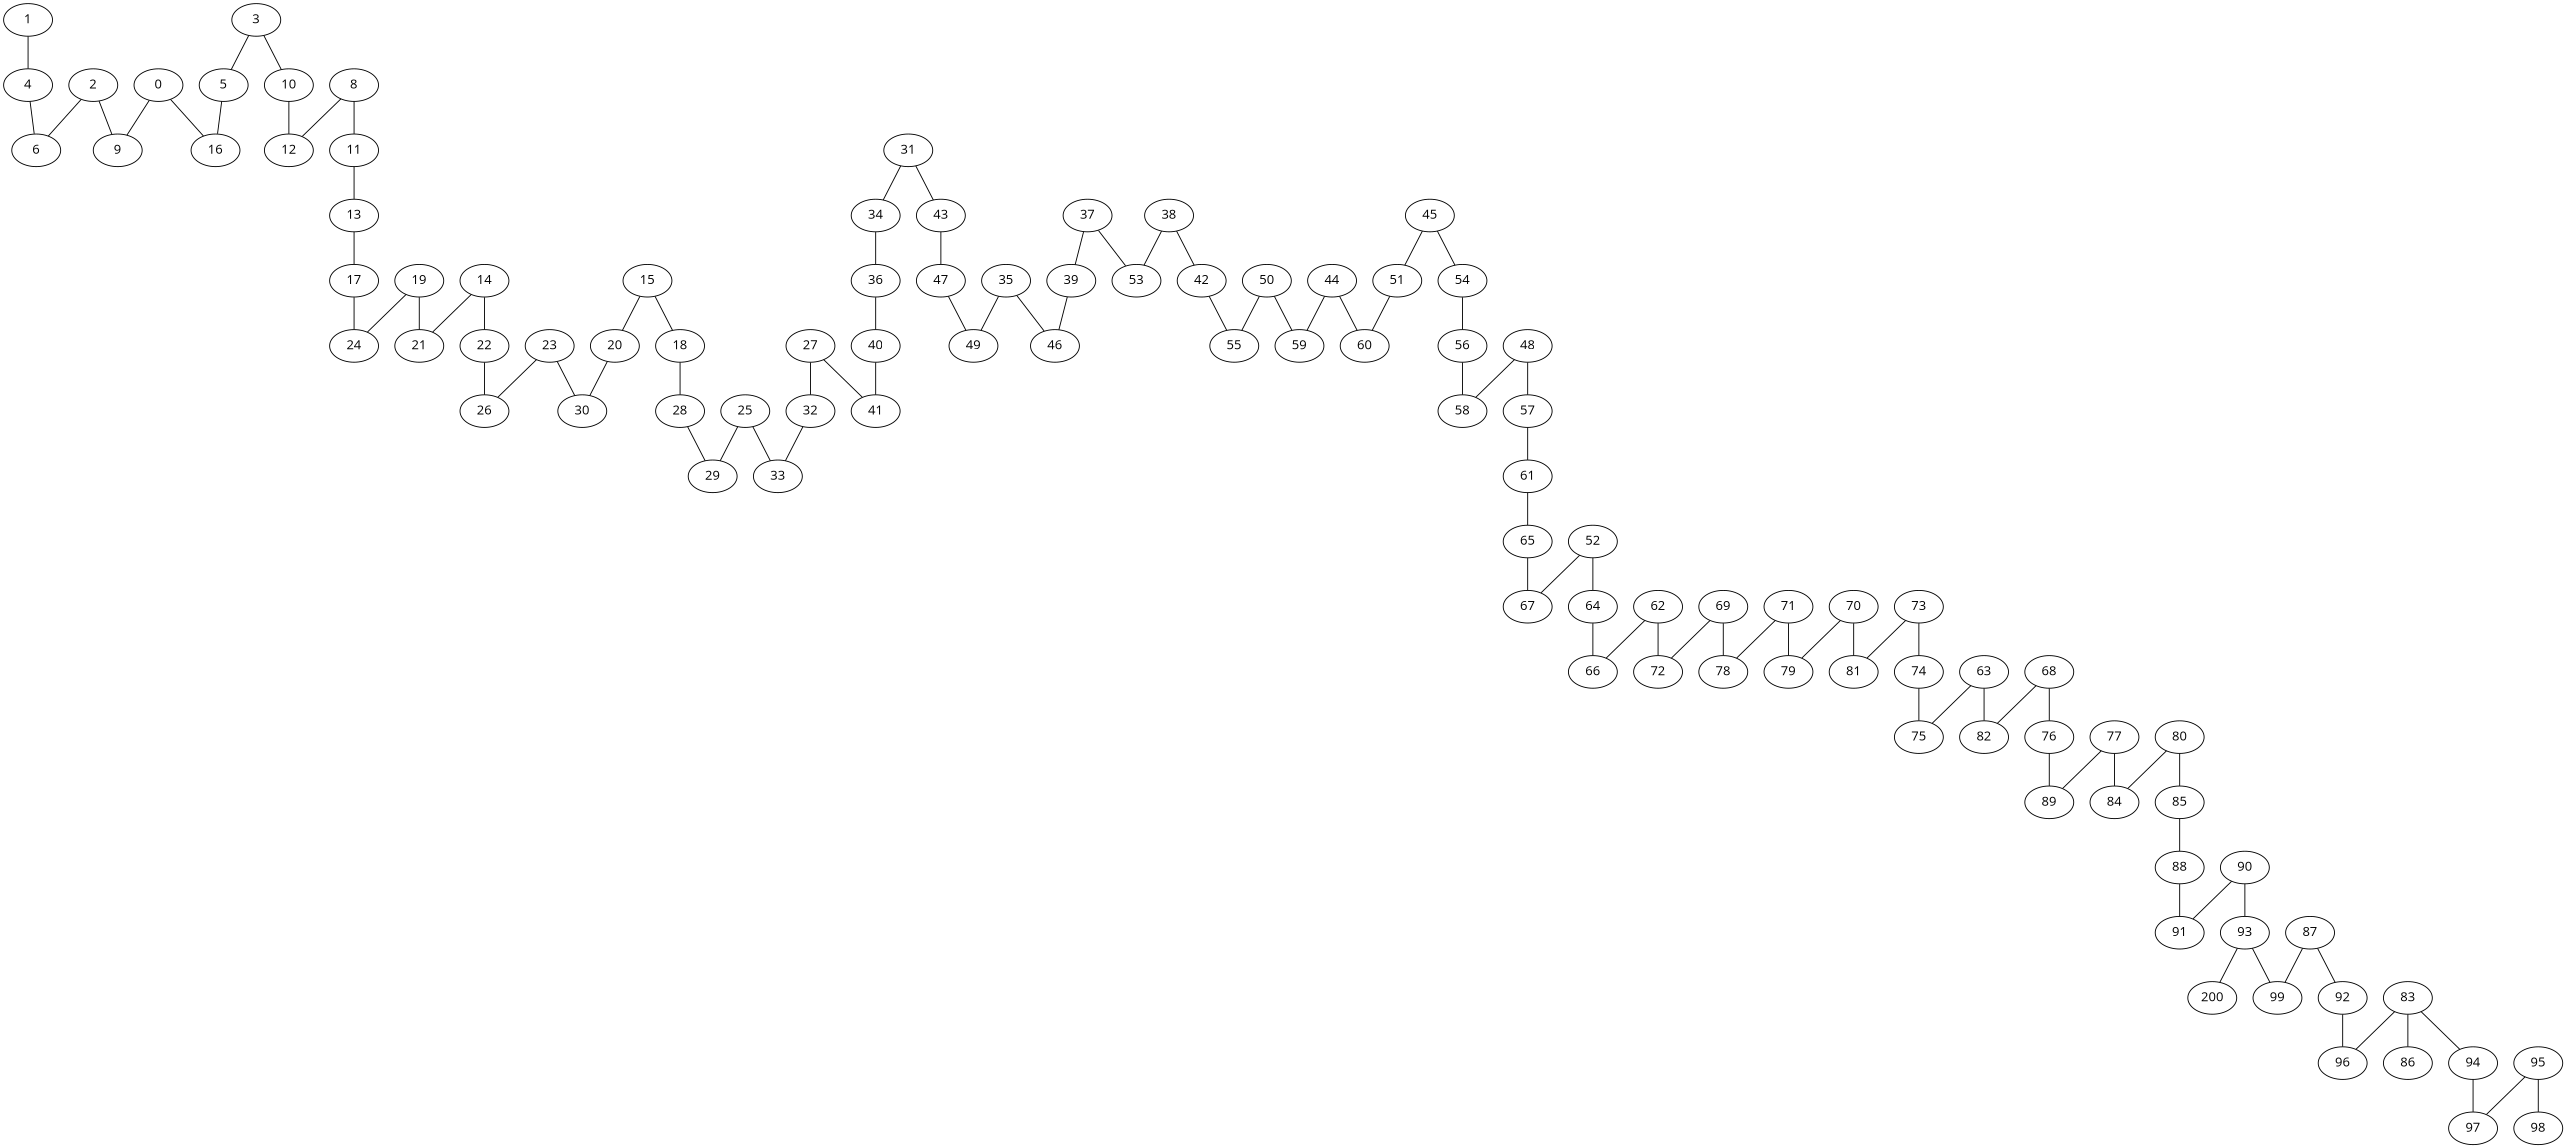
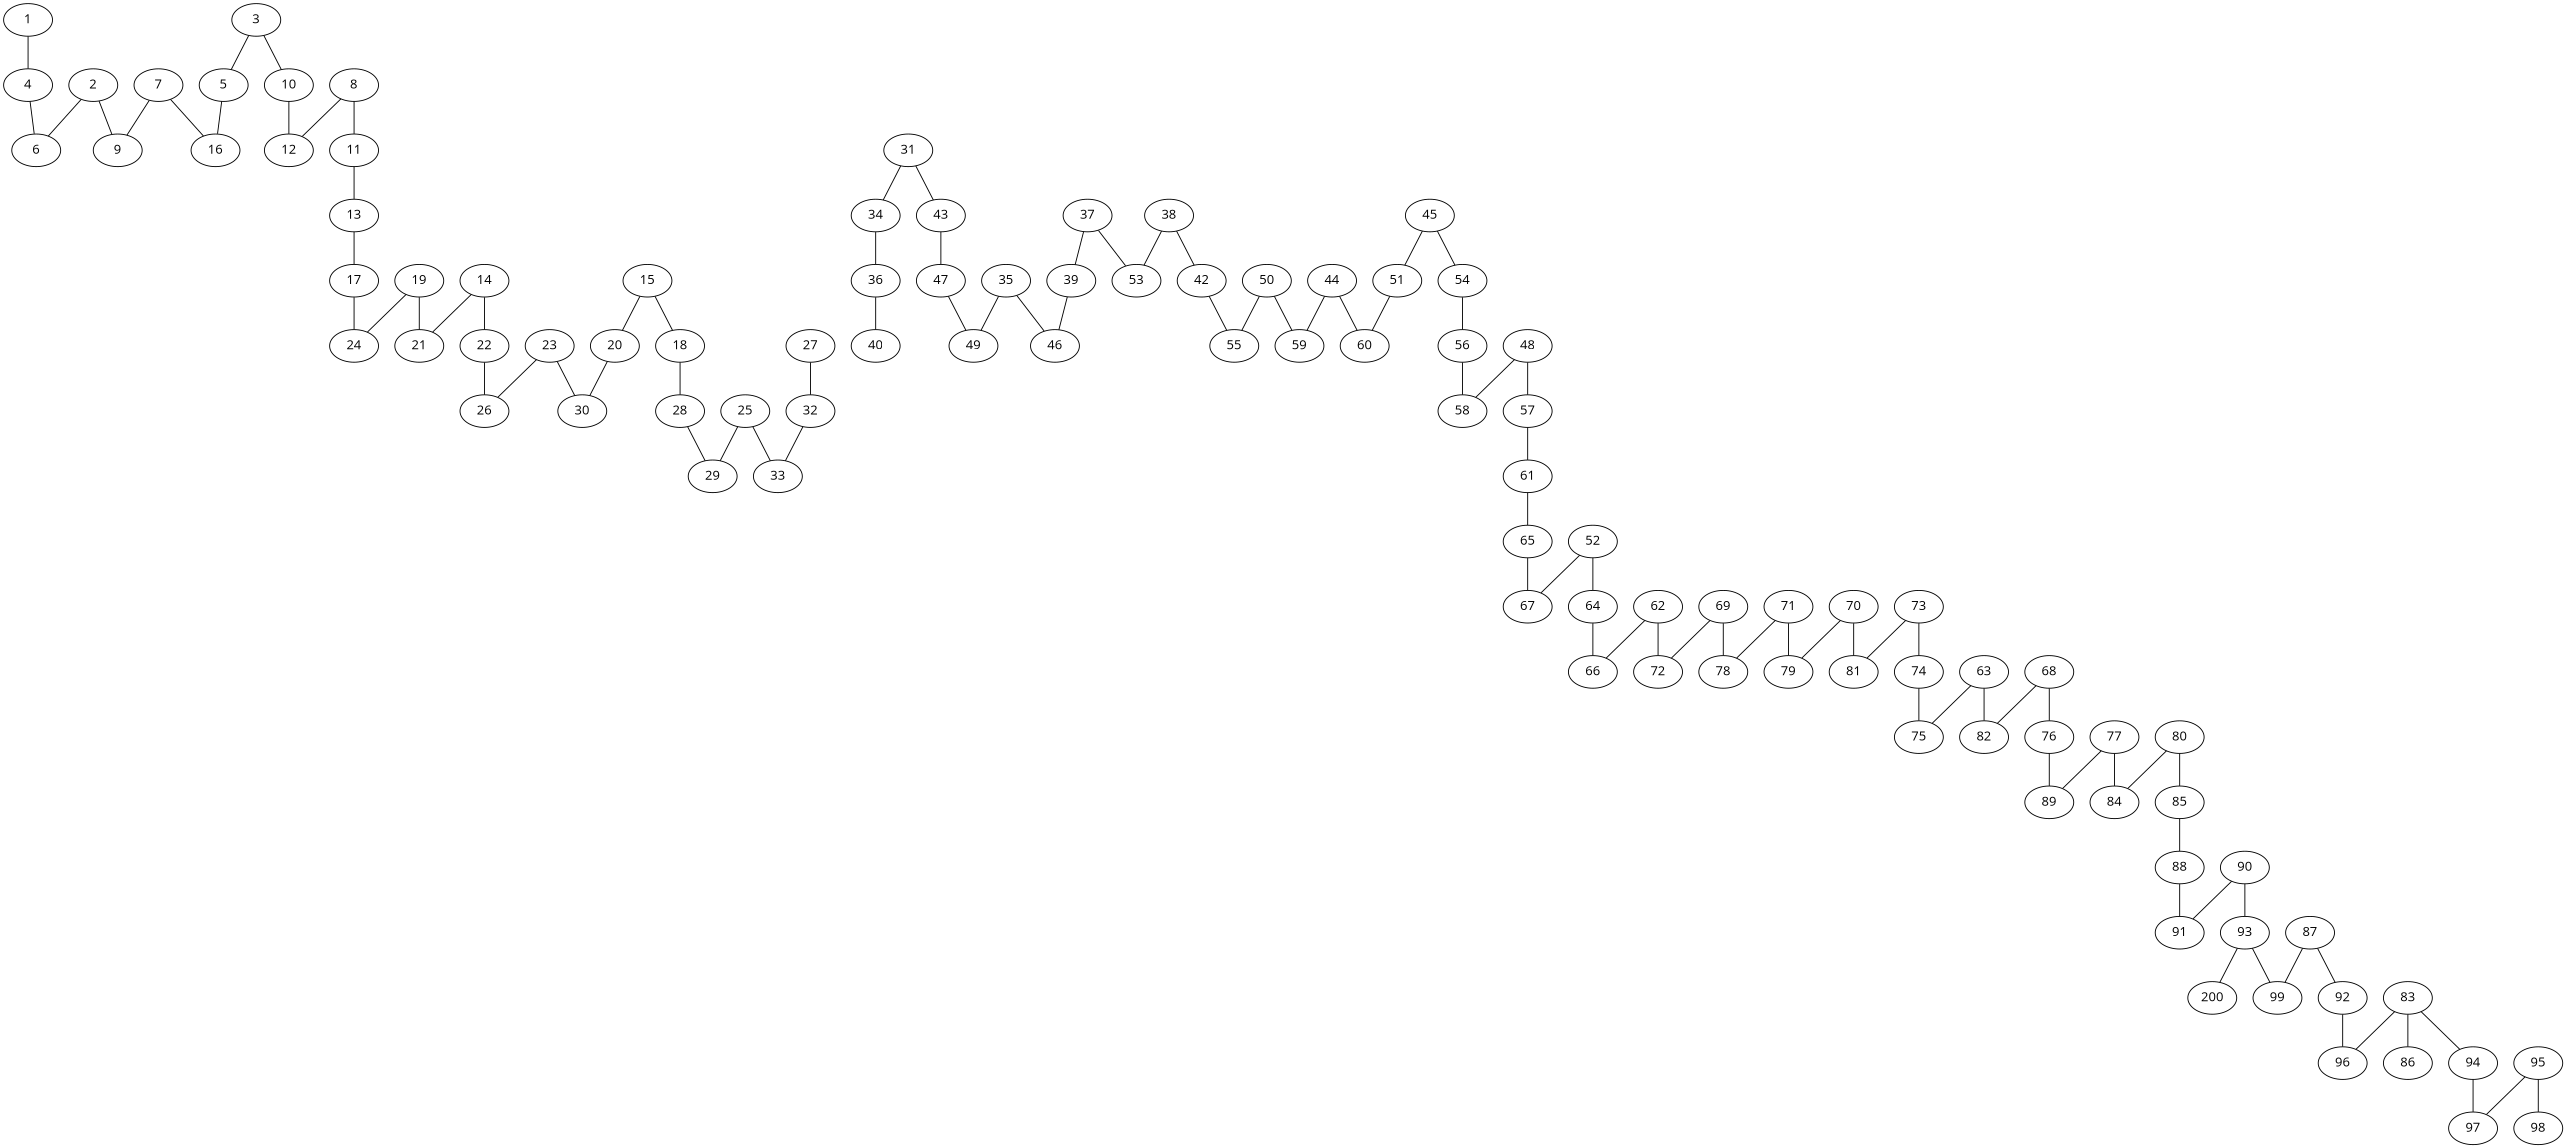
  graph {
    fontname="Open Sans"
    node [fontname="Open Sans"]
    edge [fontname="Open Sans"]
    1
    4
    6
    2
    9
-   7 [label=0]
+   7
    16
    5
    3
    10
    12
    8
    11
    13
    17
    24
    19
    21
    14
    22
    26
    23
    30
    20
    15
    18
    28
    29
    25
    33
    32
    27
-   41
    40
    36
    34
    31
    43
    47
    49
    35
    46
    39
    37
    53
    38
    42
    55
    50
    59
    44
    60
    51
    45
    54
    56
    58
    48
    57
    61
    65
    67
    52
    64
    66
    62
    72
    69
    78
    71
    79
    70
    81
    73
    74
    75
    63
    82
    68
    76
    89
    77
    84
    80
    85
    88
    91
    90
    93
    99
    n91 [label=200]
    87
    92
    96
    83
    86
    94
    97
    95
    98
    1 -- 4
    4 -- 6
    2 -- 6
    2 -- 9
    7 -- 9
    7 -- 16
    5 -- 16
    3 -- 5
    3 -- 10
    10 -- 12
    8 -- 12
    8 -- 11
    11 -- 13
    13 -- 17
    17 -- 24
    19 -- 24
    19 -- 21
    14 -- 21
    14 -- 22
    22 -- 26
    23 -- 26
    23 -- 30
    20 -- 30
    15 -- 20
    15 -- 18
    18 -- 28
    28 -- 29
    25 -- 29
    25 -- 33
    32 -- 33
    27 -- 32
-   27 -- 41
-   40 -- 41
    36 -- 40
    34 -- 36
    31 -- 34
    31 -- 43
    43 -- 47
    47 -- 49
    35 -- 49
    35 -- 46
    39 -- 46
    37 -- 39
    37 -- 53
    38 -- 53
    38 -- 42
    42 -- 55
    50 -- 55
    50 -- 59
    44 -- 59
    44 -- 60
    51 -- 60
    45 -- 51
    45 -- 54
    54 -- 56
    56 -- 58
    48 -- 58
    48 -- 57
    57 -- 61
    61 -- 65
    65 -- 67
    52 -- 67
    52 -- 64
    64 -- 66
    62 -- 66
    62 -- 72
    69 -- 72
    69 -- 78
    71 -- 78
    71 -- 79
    70 -- 79
    70 -- 81
    73 -- 81
    73 -- 74
    74 -- 75
    63 -- 75
    63 -- 82
    68 -- 82
    68 -- 76
    76 -- 89
    77 -- 89
    77 -- 84
    80 -- 84
    80 -- 85
    85 -- 88
    88 -- 91
    90 -- 91
    90 -- 93
    93 -- 99
    93 -- n91
    87 -- 99
    87 -- 92
    92 -- 96
    83 -- 96
    83 -- 86
    83 -- 94
    94 -- 97
    95 -- 97
    95 -- 98
  }
